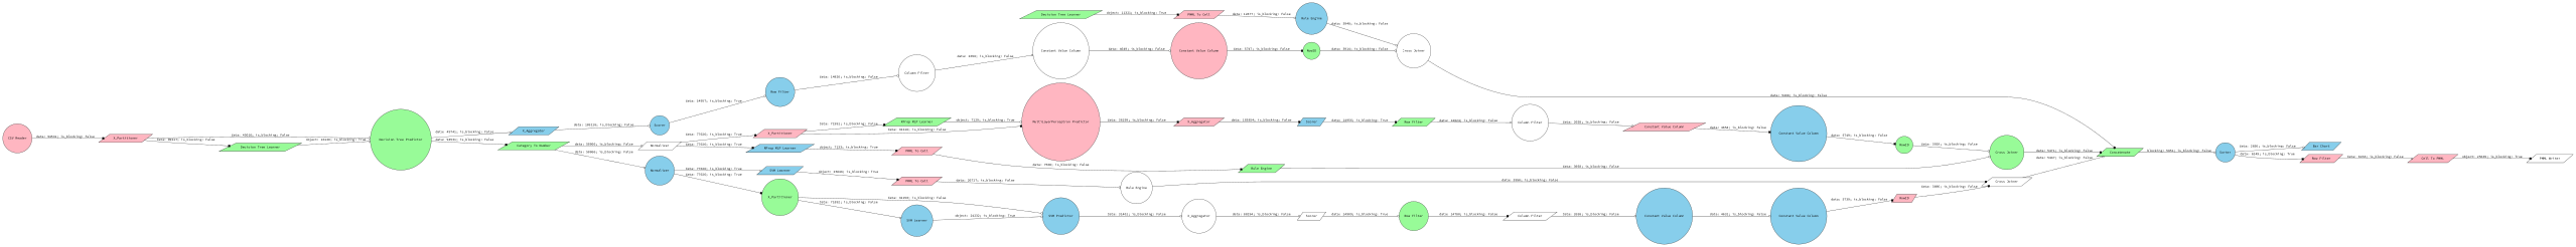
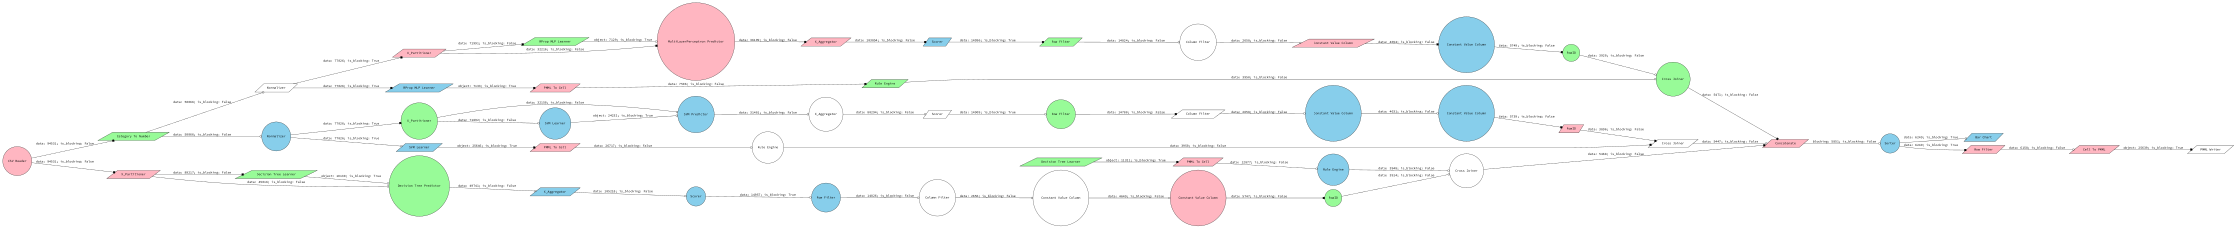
  digraph {
    fontname="Source Code Pro"
    rankdir=LR
    node [fillcolor=skyblue fontname="Source Code Pro" shape=parallelogram style=filled]
    edge [arrowhead=odot fontname="Source Code Pro"]
    n1 [fillcolor=palegreen label="RProp MLP Learner"]
    n2 [fillcolor=lightpink label="MultiLayerPerceptron Predictor" shape=circle]
    n3 [fillcolor=lightpink label=X_Aggregator]
    n4 [label="Row Filter" shape=circle]
    n5 [fillcolor=white label="Column Filter" shape=circle]
    n6 [fillcolor=white label="Constant Value Column" shape=circle]
    n7 [label="Constant Value Column" shape=circle]
    n8 [fillcolor=palegreen label=RowID shape=circle]
    n9 [fillcolor=palegreen label="Cross Joiner" shape=circle]
    n10 [label="SVM Predictor" shape=circle]
    n11 [fillcolor=white label=X_Aggregator shape=circle]
    n12 [fillcolor=white label=Scorer]
    n13 [fillcolor=lightpink label="PMML To Cell"]
    n14 [fillcolor=palegreen label="Rule Engine"]
    n15 [fillcolor=lightpink label="Constant Value Column" shape=circle]
    n16 [fillcolor=lightpink label=RowID]
    n17 [fillcolor=white label="Cross Joiner"]
-   n18 [fillcolor=palegreen label=Concatenate]
+   n18 [fillcolor=lightpink label=Concatenate]
    n19 [fillcolor=palegreen label="Row Filter" shape=circle]
    n20 [fillcolor=white label="Column Filter"]
    n21 [label="Constant Value Column" shape=circle]
    n22 [label="Constant Value Column" shape=circle]
    n23 [label="SVM Learner"]
    n24 [fillcolor=lightpink label="PMML To Cell"]
    n25 [fillcolor=white label="Rule Engine" shape=circle]
    n26 [label=Scorer shape=circle]
    n27 [label=Sorter shape=circle]
    n28 [label="Bar Chart"]
    n29 [fillcolor=lightpink label="Row Filter"]
    n30 [fillcolor=white label="Cross Joiner" shape=circle]
    n31 [fillcolor=palegreen label="Decision Tree Learner"]
    n32 [fillcolor=lightpink label="PMML To Cell"]
    n33 [label="Rule Engine" shape=circle]
    n34 [fillcolor=lightpink label="Cell To PMML"]
    n35 [fillcolor=white label="PMML Writer"]
    n36 [fillcolor=white label=Normalizer]
    n37 [fillcolor=lightpink label=X_Partitioner]
    n38 [label="RProp MLP Learner"]
    n39 [fillcolor=palegreen label=RowID shape=circle]
    n40 [fillcolor=palegreen label="Decision Tree Predictor" shape=circle]
    n41 [label=X_Aggregator]
    n42 [fillcolor=palegreen label=X_Partitioner shape=circle]
    n43 [label="SVM Learner" shape=circle]
    n44 [fillcolor=lightpink label="Constant Value Column"]
    n45 [fillcolor=white label="Column Filter" shape=circle]
    n46 [fillcolor=palegreen label="Decision Tree Learner"]
    n47 [fillcolor=lightpink label="CSV Reader" shape=circle]
    n48 [fillcolor=lightpink label=X_Partitioner]
    n49 [fillcolor=palegreen label="Category To Number"]
    n50 [label=Normalizer shape=circle]
    n51 [label=Scorer]
    n52 [fillcolor=palegreen label="Row Filter"]
    n1 -> n2 [label="object: 7129; is_blocking: True"]
    n2 -> n3 [arrowhead=box label="data: 36199; is_blocking: False"]
    n3 -> n51 [arrowhead=box label="data: 103854; is_blocking: False"]
    n4 -> n5 [label="data: 14826; is_blocking: False"]
    n5 -> n6 [label="data: 2656; is_blocking: False"]
    n6 -> n15 [label="data: 4649; is_blocking: False"]
    n7 -> n8 [arrowhead=box label="data: 5749; is_blocking: False"]
    n8 -> n9 [label="data: 3920; is_blocking: False"]
    n9 -> n18 [arrowhead=box label="data: 5471; is_blocking: False"]
    n10 -> n11 [label="data: 31401; is_blocking: False"]
    n11 -> n12 [label="data: 80294; is_blocking: False"]
    n12 -> n19 [label="data: 14909; is_blocking: True"]
    n13 -> n14 [arrowhead=box label="data: 7506; is_blocking: False"]
    n14 -> n9 [label="data: 3950; is_blocking: False"]
    n15 -> n39 [arrowhead=box label="data: 5747; is_blocking: False"]
    n16 -> n17 [arrowhead=box label="data: 3896; is_blocking: False"]
    n17 -> n18 [label="data: 5447; is_blocking: False"]
    n18 -> n27 [label="blocking: 5851; is_blocking: False"]
    n19 -> n20 [arrowhead=box label="data: 14780; is_blocking: False"]
    n20 -> n21 [label="data: 2658; is_blocking: False"]
    n21 -> n22 [label="data: 4631; is_blocking: False"]
    n22 -> n16 [arrowhead=box label="data: 5739; is_blocking: False"]
    n23 -> n24 [arrowhead=box label="object: 25646; is_blocking: True"]
    n24 -> n25 [label="data: 26717; is_blocking: False"]
    n25 -> n17 [arrowhead=box label="data: 3950; is_blocking: False"]
    n26 -> n4 [label="data: 14957; is_blocking: True"]
-   n27 -> n28 [label="data: 2656; is_blocking: False"]
+   n27 -> n28 [label="data: 6249; is_blocking: True"]
    n27 -> n29 [arrowhead=box label="data: 6249; is_blocking: True"]
    n29 -> n34 [label="data: 6158; is_blocking: False"]
    n30 -> n18 [arrowhead=box label="data: 5468; is_blocking: False"]
    n31 -> n32 [arrowhead=box label="object: 11321; is_blocking: True"]
    n32 -> n33 [label="data: 12877; is_blocking: False"]
    n33 -> n30 [label="data: 3948; is_blocking: False"]
    n34 -> n35 [arrowhead=box label="object: 25639; is_blocking: True"]
    n36 -> n37 [arrowhead=box label="data: 77026; is_blocking: True"]
    n36 -> n38 [arrowhead=box label="data: 77026; is_blocking: True"]
    n37 -> n1 [arrowhead=box label="data: 71991; is_blocking: False"]
    n37 -> n2 [arrowhead=box label="data: 32216; is_blocking: False"]
    n38 -> n13 [arrowhead=box label="object: 7133; is_blocking: True"]
    n39 -> n30 [label="data: 3914; is_blocking: False"]
    n40 -> n41 [label="data: 49741; is_blocking: False"]
    n41 -> n26 [label="data: 105218; is_blocking: False"]
    n42 -> n10 [label="data: 32150; is_blocking: False"]
    n42 -> n43 [label="data: 71892; is_blocking: False"]
    n43 -> n10 [label="object: 24232; is_blocking: True"]
    n44 -> n7 [arrowhead=box label="data: 4654; is_blocking: False"]
    n45 -> n44 [label="data: 2658; is_blocking: False"]
    n46 -> n40 [label="object: 10130; is_blocking: True"]
    n47 -> n48 [arrowhead=box label="data: 94531; is_blocking: False"]
-   n40 -> n49 [arrowhead=box label="data: 94531; is_blocking: False"]
+   n47 -> n49 [arrowhead=box label="data: 94531; is_blocking: False"]
    n48 -> n40 [label="data: 45016; is_blocking: False"]
    n48 -> n46 [arrowhead=box label="data: 89217; is_blocking: False"]
    n49 -> n36 [label="data: 50066; is_blocking: False"]
    n49 -> n50 [label="data: 50066; is_blocking: False"]
    n50 -> n23 [label="data: 77026; is_blocking: True"]
    n50 -> n42 [arrowhead=box label="data: 77026; is_blocking: True"]
    n51 -> n52 [arrowhead=box label="data: 14956; is_blocking: True"]
    n52 -> n45 [label="data: 14824; is_blocking: False"]
  }
